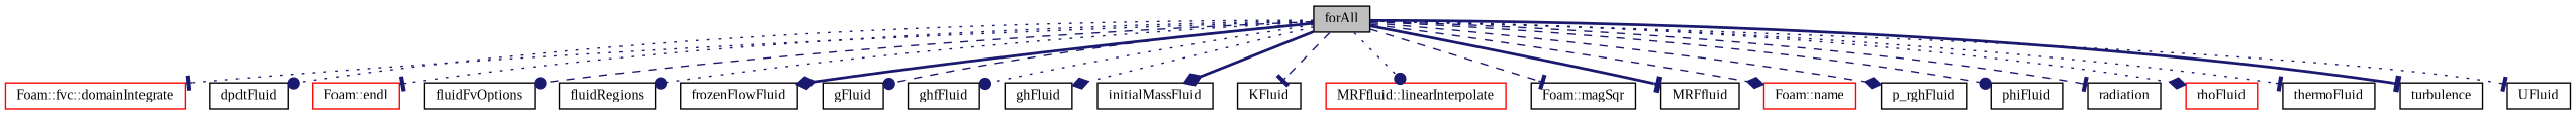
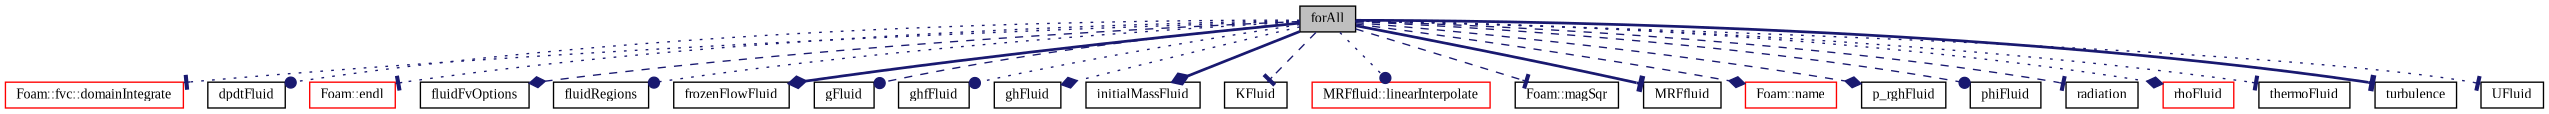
  digraph {
    fontname="Liberation Serif"
    rankdir=TB
    node [color=black fontname="Liberation Serif" fontsize=10 shape=record]
    edge [arrowhead=tee color=midnightblue fontname="Liberation Serif" fontsize=10 labelfontname=Helvetica labelfontsize=10 style=dotted]
    n1 [fillcolor=grey75 fontcolor=black height=0.2 label=forAll style=filled width=0.4]
    n2 [color=red height=0.2 label="Foam::fvc::domainIntegrate" width=0.4]
    n3 [height=0.2 label=dpdtFluid width=0.4]
    n4 [color=red height=0.2 label="Foam::endl" width=0.4]
    n5 [height=0.2 label=fluidFvOptions width=0.4]
    n6 [height=0.2 label=fluidRegions width=0.4]
    n7 [height=0.2 label=frozenFlowFluid width=0.4]
    n8 [height=0.2 label=gFluid width=0.4]
    n9 [height=0.2 label=ghfFluid width=0.4]
    n10 [height=0.2 label=ghFluid width=0.4]
    n11 [height=0.2 label=initialMassFluid width=0.4]
    n12 [height=0.2 label=KFluid width=0.4]
    n13 [color=red height=0.2 label="MRFfluid::linearInterpolate" width=0.4]
    n14 [height=0.2 label="Foam::magSqr" width=0.4]
    n15 [height=0.2 label=MRFfluid width=0.4]
    n16 [color=red height=0.2 label="Foam::name" width=0.4]
    n17 [height=0.2 label=p_rghFluid width=0.4]
    n18 [height=0.2 label=phiFluid width=0.4]
    n19 [height=0.2 label=radiation width=0.4]
    n20 [color=red height=0.2 label=rhoFluid width=0.4]
    n21 [height=0.2 label=thermoFluid width=0.4]
    n22 [height=0.2 label=turbulence width=0.4]
    n23 [height=0.2 label=UFluid width=0.4]
    n1 -> n2
    n1 -> n3 [arrowhead=dot]
    n1 -> n4
-   n1 -> n5 [arrowhead=dot style=dashed]
+   n1 -> n5 [arrowhead=diamond style=dashed]
    n1 -> n6 [arrowhead=dot]
    n1 -> n7 [arrowhead=diamond style=bold]
    n1 -> n8 [arrowhead=dot style=dashed]
    n1 -> n9 [arrowhead=dot]
    n1 -> n10 [arrowhead=diamond]
    n1 -> n11 [arrowhead=diamond style=bold]
    n1 -> n12 [style=dashed]
    n1 -> n13 [arrowhead=dot]
    n1 -> n14 [style=dashed]
    n1 -> n15 [style=bold]
    n1 -> n16 [arrowhead=diamond style=dashed]
    n1 -> n17 [arrowhead=diamond style=dashed]
    n1 -> n18 [arrowhead=dot style=dashed]
    n1 -> n19 [style=dashed]
    n1 -> n20 [arrowhead=diamond]
    n1 -> n21
    n1 -> n22 [style=bold]
    n1 -> n23
  }
